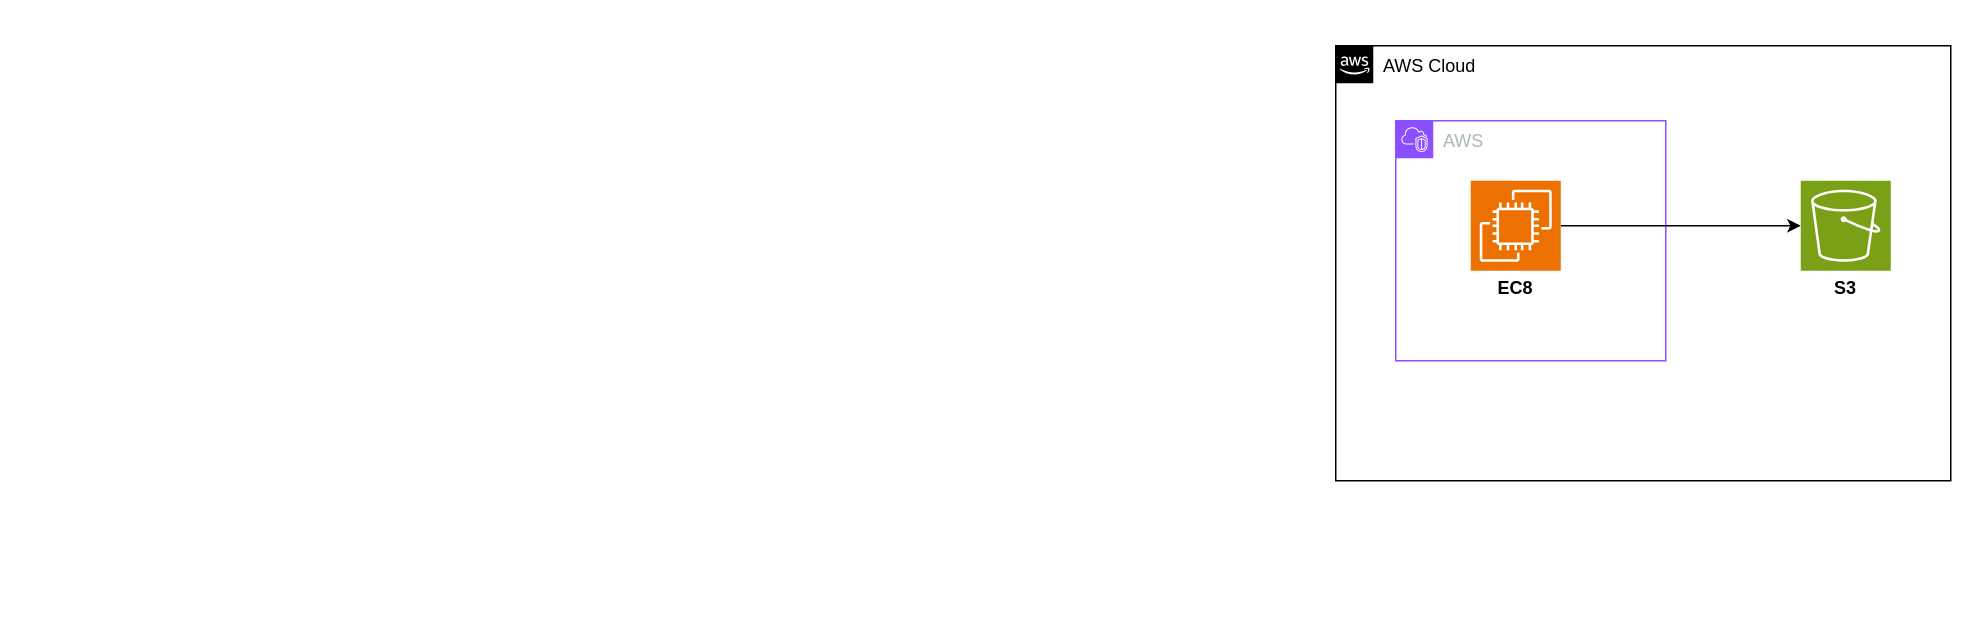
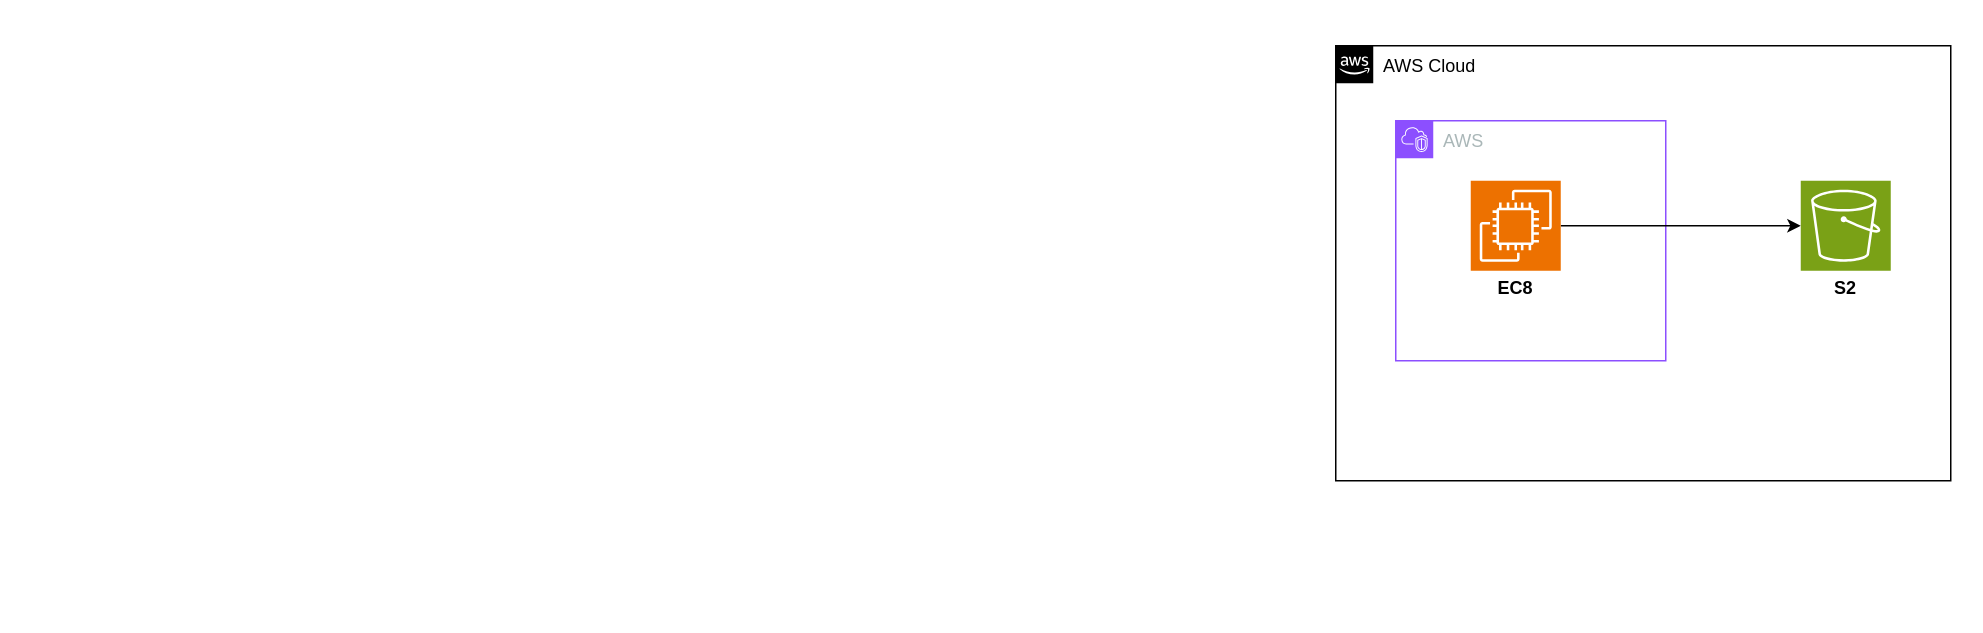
  <mxCell id="0" />
  <mxCell id="1" parent="0" />
  <mxCell id="2" value="" style="shape=image;verticalLabelPosition=bottom;labelBackgroundColor=default;verticalAlign=top;aspect=fixed;imageAspect=0;image=https://docs.aws.amazon.com/images/architecture-diagrams/latest/kelvin-ai-on-aws/images/kelvin-ai-on-aws.png;" vertex="1" parent="1"><mxGeometry x="20" y="20" width="638.66" height="380" as="geometry" /></mxCell>
  <mxCell id="3" value="AWS Cloud" style="points=[[0,0],[0.25,0],[0.5,0],[0.75,0],[1,0],[1,0.25],[1,0.5],[1,0.75],[1,1],[0.75,1],[0.5,1],[0.25,1],[0,1],[0,0.75],[0,0.5],[0,0.25]];outlineConnect=0;html=1;whiteSpace=wrap;fontSize=12;fontStyle=0;container=0;pointerEvents=0;collapsible=0;recursiveResize=0;shape=mxgraph.aws4.group;grIcon=mxgraph.aws4.group_aws_cloud_alt;verticalAlign=top;align=left;spacingLeft=30;dashed=0;fillColor=none;" vertex="1" parent="1"><mxGeometry x="890" y="30" width="410" height="290" as="geometry" /></mxCell>
  <mxCell id="4" value="AWS" style="points=[[0,0],[0.25,0],[0.5,0],[0.75,0],[1,0],[1,0.25],[1,0.5],[1,0.75],[1,1],[0.75,1],[0.5,1],[0.25,1],[0,1],[0,0.75],[0,0.5],[0,0.25]];outlineConnect=0;gradientColor=none;html=1;whiteSpace=wrap;fontSize=12;fontStyle=0;container=0;pointerEvents=0;collapsible=0;recursiveResize=0;shape=mxgraph.aws4.group;grIcon=mxgraph.aws4.group_vpc2;strokeColor=#8C4FFF;fillColor=none;verticalAlign=top;align=left;spacingLeft=30;fontColor=#AAB7B8;dashed=0;" vertex="1" parent="1"><mxGeometry x="930" y="80" width="180" height="160" as="geometry" /></mxCell>
  <mxCell id="5" style="edgeStyle=orthogonalEdgeStyle;rounded=0;orthogonalLoop=1;jettySize=auto;html=1;" edge="1" parent="1" source="6" target="9"><mxGeometry relative="1" as="geometry" /></mxCell>
  <mxCell id="6" value="" style="sketch=0;points=[[0,0,0],[0.25,0,0],[0.5,0,0],[0.75,0,0],[1,0,0],[0,1,0],[0.25,1,0],[0.5,1,0],[0.75,1,0],[1,1,0],[0,0.25,0],[0,0.5,0],[0,0.75,0],[1,0.25,0],[1,0.5,0],[1,0.75,0]];outlineConnect=0;fontColor=#232F3E;fillColor=#ED7100;strokeColor=#ffffff;dashed=0;verticalLabelPosition=bottom;verticalAlign=top;align=center;html=1;fontSize=12;fontStyle=0;aspect=fixed;shape=mxgraph.aws4.resourceIcon;resIcon=mxgraph.aws4.ec2;" vertex="1" parent="1"><mxGeometry x="980" y="120" width="60" height="60" as="geometry" /></mxCell>
  <mxCell id="7" value="&lt;b&gt;&lt;font&gt;EC8&lt;/font&gt;&lt;/b&gt;" style="text;html=1;align=center;verticalAlign=middle;whiteSpace=wrap;rounded=0;fontColor=light-dark(#000000,#EDEDED);" vertex="1" parent="1"><mxGeometry x="980" y="177" width="60" height="30" as="geometry" /></mxCell>
  <mxCell id="8" value="" style="group" vertex="1" connectable="0" parent="1"><mxGeometry x="1200" y="120" width="60" height="87" as="geometry" /></mxCell>
  <mxCell id="9" value="" style="sketch=0;points=[[0,0,0],[0.25,0,0],[0.5,0,0],[0.75,0,0],[1,0,0],[0,1,0],[0.25,1,0],[0.5,1,0],[0.75,1,0],[1,1,0],[0,0.25,0],[0,0.5,0],[0,0.75,0],[1,0.25,0],[1,0.5,0],[1,0.75,0]];outlineConnect=0;fontColor=#232F3E;fillColor=#7AA116;strokeColor=#ffffff;dashed=0;verticalLabelPosition=bottom;verticalAlign=top;align=center;html=1;fontSize=12;fontStyle=0;aspect=fixed;shape=mxgraph.aws4.resourceIcon;resIcon=mxgraph.aws4.s3;" vertex="1" parent="8"><mxGeometry width="60" height="60" as="geometry" /></mxCell>
- <mxCell id="10" value="&lt;b&gt;S3&lt;/b&gt;" style="text;html=1;align=center;verticalAlign=middle;whiteSpace=wrap;rounded=0;fontColor=light-dark(#000000,#EDEDED);" vertex="1" parent="8"><mxGeometry y="57" width="60" height="30" as="geometry" /></mxCell>
+ <mxCell id="10" value="&lt;b&gt;S2&lt;/b&gt;" style="text;html=1;align=center;verticalAlign=middle;whiteSpace=wrap;rounded=0;fontColor=light-dark(#000000,#EDEDED);" vertex="1" parent="8"><mxGeometry y="57" width="60" height="30" as="geometry" /></mxCell>
